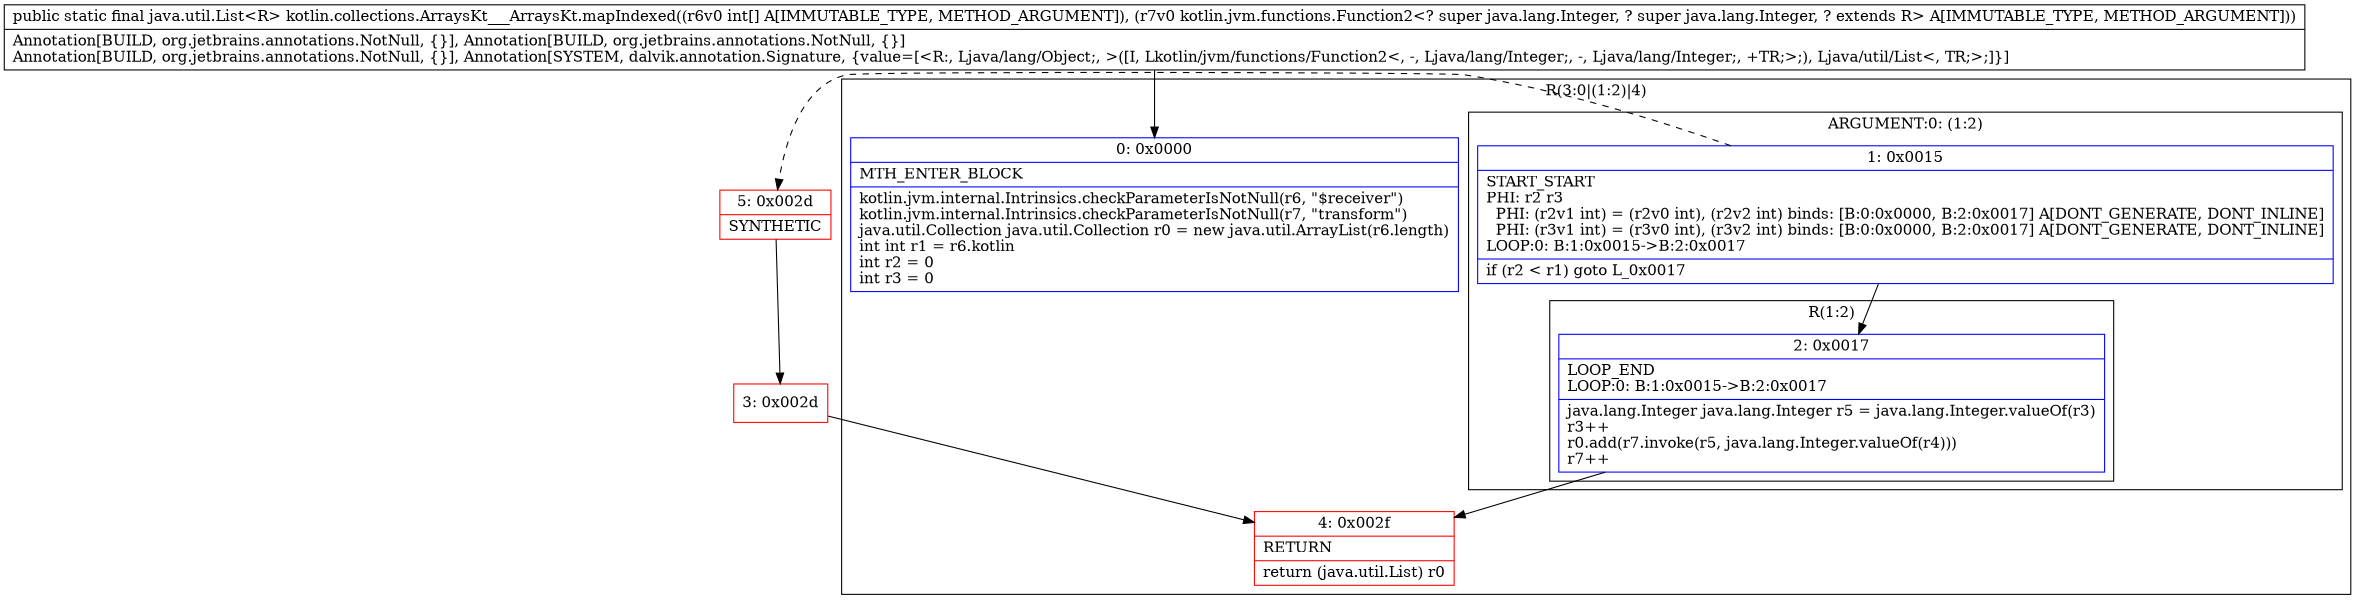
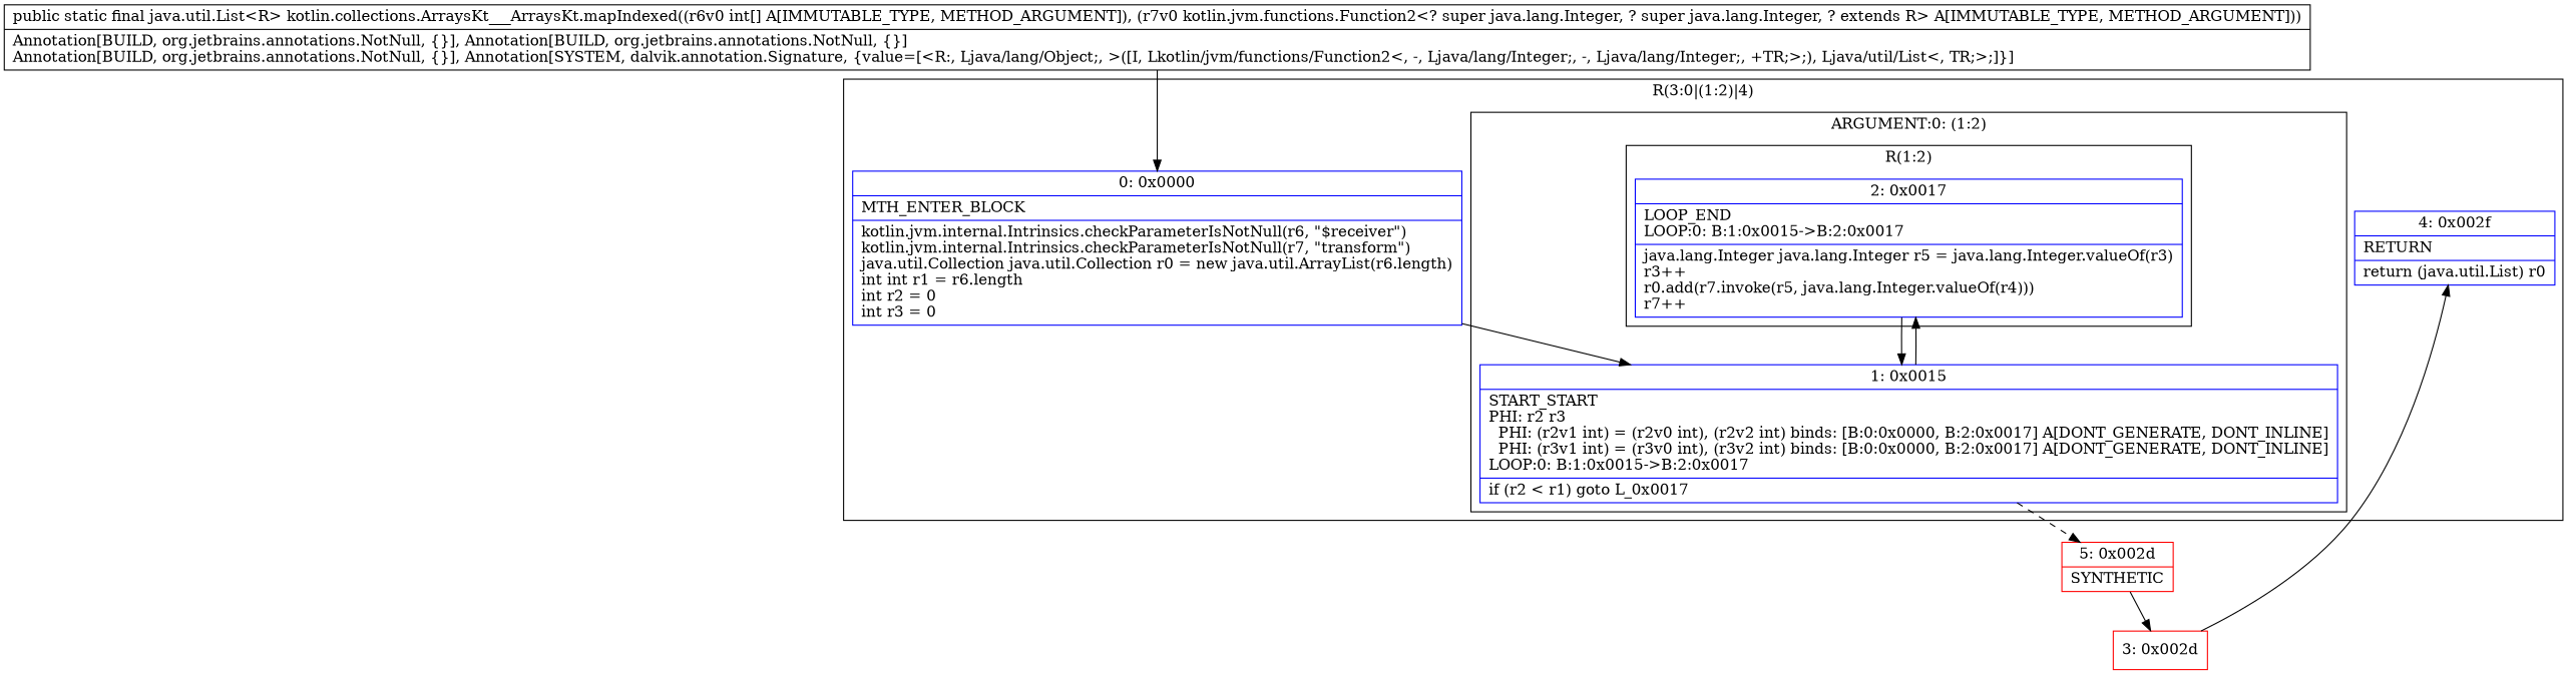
  digraph {
    node [color=blue shape=record]
    n1 [label="{2\:\ 0x0017|LOOP_END\lLOOP:0: B:1:0x0015\-\>B:2:0x0017\l|java.lang.Integer java.lang.Integer r5 = java.lang.Integer.valueOf(r3)\lr3++\lr0.add(r7.invoke(r5, java.lang.Integer.valueOf(r4)))\lr7++\l}"]
    n2 [label="{1\:\ 0x0015|START_START\lPHI: r2 r3 \l  PHI: (r2v1 int) = (r2v0 int), (r2v2 int) binds: [B:0:0x0000, B:2:0x0017] A[DONT_GENERATE, DONT_INLINE]\l  PHI: (r3v1 int) = (r3v0 int), (r3v2 int) binds: [B:0:0x0000, B:2:0x0017] A[DONT_GENERATE, DONT_INLINE]\lLOOP:0: B:1:0x0015\-\>B:2:0x0017\l|if (r2 \< r1) goto L_0x0017\l}"]
-   n3 [label="{0\:\ 0x0000|MTH_ENTER_BLOCK\l|kotlin.jvm.internal.Intrinsics.checkParameterIsNotNull(r6, \"$receiver\")\lkotlin.jvm.internal.Intrinsics.checkParameterIsNotNull(r7, \"transform\")\ljava.util.Collection java.util.Collection r0 = new java.util.ArrayList(r6.length)\lint int r1 = r6.kotlin\lint r2 = 0\lint r3 = 0\l}"]
-   n4 [color=red label="{4\:\ 0x002f|RETURN\l|return (java.util.List) r0\l}"]
+   n3 [label="{0\:\ 0x0000|MTH_ENTER_BLOCK\l|kotlin.jvm.internal.Intrinsics.checkParameterIsNotNull(r6, \"$receiver\")\lkotlin.jvm.internal.Intrinsics.checkParameterIsNotNull(r7, \"transform\")\ljava.util.Collection java.util.Collection r0 = new java.util.ArrayList(r6.length)\lint int r1 = r6.length\lint r2 = 0\lint r3 = 0\l}"]
+   n4 [label="{4\:\ 0x002f|RETURN\l|return (java.util.List) r0\l}"]
    n5 [color=red label="{5\:\ 0x002d|SYNTHETIC\l}"]
    n6 [color=red label="{3\:\ 0x002d}"]
    n7 [label="{public static final java.util.List\<R\> kotlin.collections.ArraysKt___ArraysKt.mapIndexed((r6v0 int[] A[IMMUTABLE_TYPE, METHOD_ARGUMENT]), (r7v0 kotlin.jvm.functions.Function2\<? super java.lang.Integer, ? super java.lang.Integer, ? extends R\> A[IMMUTABLE_TYPE, METHOD_ARGUMENT]))  | Annotation[BUILD, org.jetbrains.annotations.NotNull, \{\}], Annotation[BUILD, org.jetbrains.annotations.NotNull, \{\}]\lAnnotation[BUILD, org.jetbrains.annotations.NotNull, \{\}], Annotation[SYSTEM, dalvik.annotation.Signature, \{value=[\<R:, Ljava\/lang\/Object;, \>([I, Lkotlin\/jvm\/functions\/Function2\<, \-, Ljava\/lang\/Integer;, \-, Ljava\/lang\/Integer;, +TR;\>;), Ljava\/util\/List\<, TR;\>;]\}]\l}" color=""]
    subgraph cluster_1 {
      label="R(3:0|(1:2)|4)"
      n3
      n4
      subgraph cluster_2 {
        label="ARGUMENT:0: (1:2)"
        n2
        subgraph cluster_3 {
          label="R(1:2)"
          n1
        }
      }
    }
-   n1 -> n4
+   n1 -> n2
    n2 -> n1
    n2 -> n5 [style=dashed]
+   n3 -> n2
    n5 -> n6
    n6 -> n4
    n7 -> n3
  }
